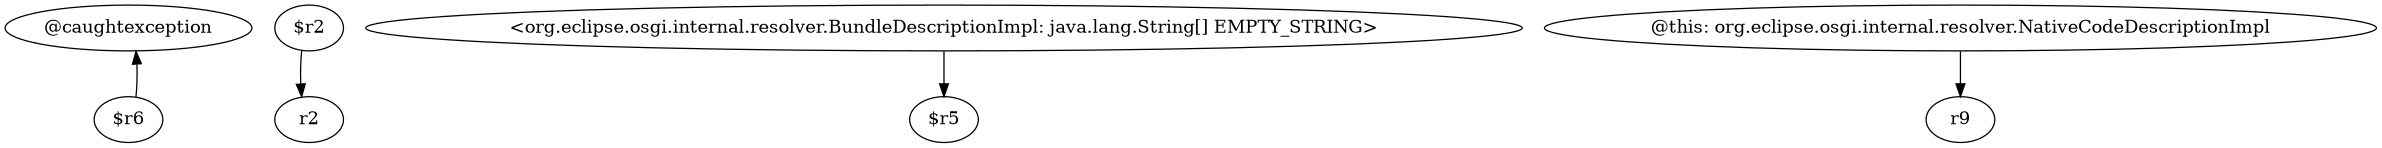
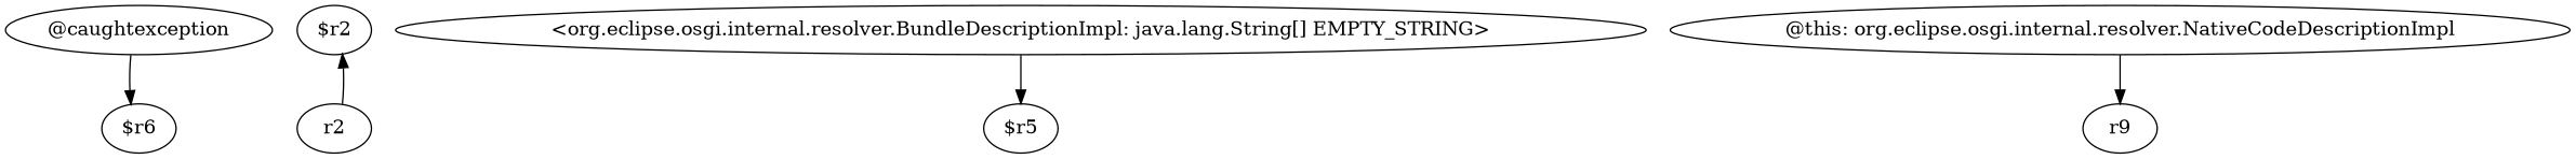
  digraph {
    n1 [label="@caughtexception"]
    n2 [label="$r6"]
    n3 [label="$r2"]
    n4 [label=r2]
    n5 [label="<org.eclipse.osgi.internal.resolver.BundleDescriptionImpl: java.lang.String[] EMPTY_STRING>"]
    n6 [label="$r5"]
    n7 [label="@this: org.eclipse.osgi.internal.resolver.NativeCodeDescriptionImpl"]
    n8 [label=r9]
-   n2 -> n1
-   n3 -> n4
+   n1 -> n2
+   n4 -> n3
    n5 -> n6
    n7 -> n8
  }
